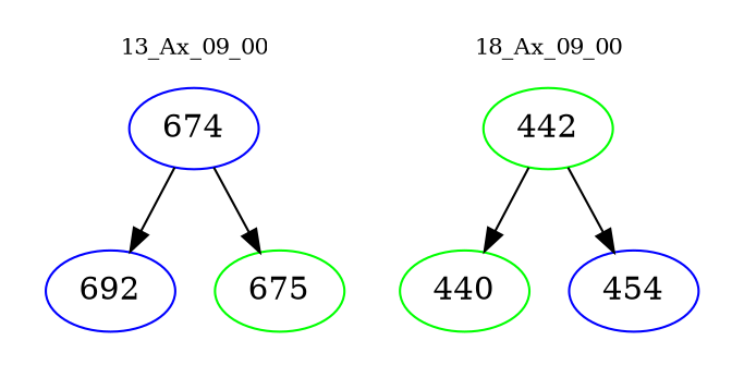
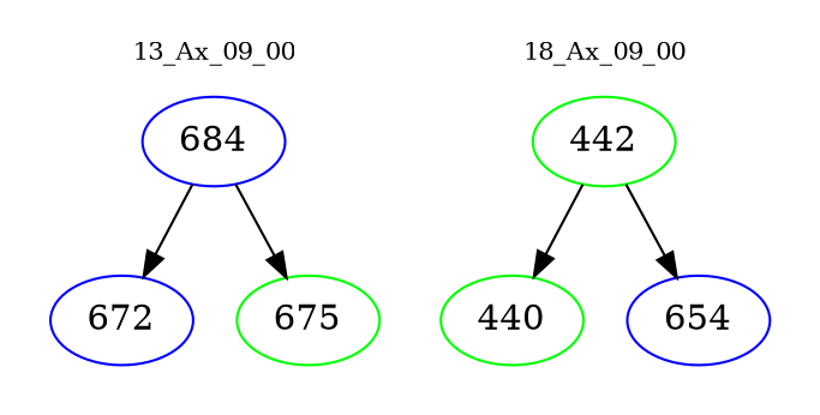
  digraph {
    node [color=blue]
    edge [color=black]
-   n1 [label=674]
-   n2 [label=692]
+   n1 [label=684]
+   n2 [label=672]
    n3 [color=green label=675]
    n4 [color=green label=442]
    n5 [color=green label=440]
-   n6 [label=454]
+   n6 [label=654]
    subgraph cluster_1 {
      color=white
      fontsize=10
      label="13_Ax_09_00"
      n1
      n2
      n3
    }
    subgraph cluster_2 {
      color=white
      fontsize=10
      label="18_Ax_09_00"
      n4
      n5
      n6
    }
    n1 -> n2
    n1 -> n3
    n4 -> n5
    n4 -> n6
  }
